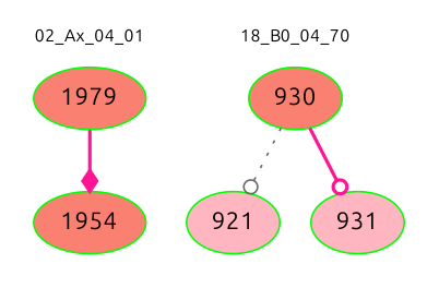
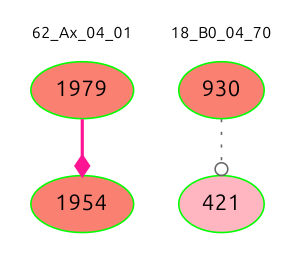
  digraph {
    fontname=Ubuntu
    node [color=green fillcolor=salmon fontname=Ubuntu style=filled]
    edge [arrowhead=odot color=deeppink fontname=Ubuntu style=bold]
    n1 [label=1979]
    n2 [label=1954]
    n3 [label=930]
-   n4 [fillcolor=lightpink label=921]
-   n5 [fillcolor=lightpink label=931]
+   n4 [fillcolor=lightpink label=421]
    subgraph cluster_1 {
      color=white
      fontsize=10
-     label="02_Ax_04_01"
+     label="62_Ax_04_01"
      n1
      n2
    }
    subgraph cluster_2 {
      color=white
      fontsize=10
      label="18_B0_04_70"
      n3
      n4
-     n5
    }
    n1 -> n2 [arrowhead=diamond]
    n3 -> n4 [color=gray40 style=dotted]
-   n3 -> n5
  }
